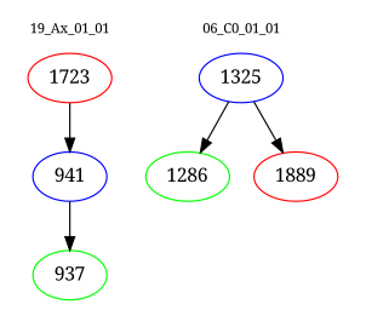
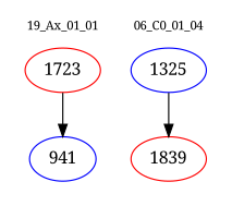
  digraph {
    fontname="Noto Serif"
    node [color=blue fontname="Noto Serif"]
    edge [color=black fontname="Noto Serif"]
    n1 [label=941]
-   n2 [color=green label=937]
    n3 [color=red label=1723]
    n4 [label=1325]
-   n5 [color=green label=1286]
-   n6 [color=red label=1889]
+   n6 [color=red label=1839]
    subgraph cluster_1 {
      color=white
      fontsize=10
      label="19_Ax_01_01"
      n1
-     n2
      n3
    }
    subgraph cluster_2 {
      color=white
      fontsize=10
-     label="06_C0_01_01"
+     label="06_C0_01_04"
      n4
-     n5
      n6
    }
-   n1 -> n2
    n3 -> n1
-   n4 -> n5
    n4 -> n6
  }
